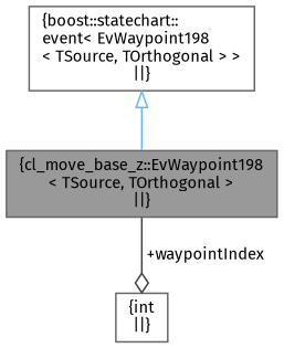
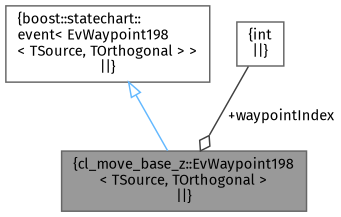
  digraph {
    fontname="Fira Sans"
    node [color=gray40 fillcolor=white fontname="Fira Sans" fontsize=10 shape=box style=filled]
    edge [fontname="Fira Sans" fontsize=10 labelfontname=Helvetica labelfontsize=10 style=solid]
    n1 [fillcolor=grey60 fontcolor=black height=0.2 label="{cl_move_base_z::EvWaypoint198\l\< TSource, TOrthogonal \>\n||}" width=0.4]
    n2 [height=0.2 label="{boost::statechart::\levent\< EvWaypoint198\l\< TSource, TOrthogonal \> \>\n||}" width=0.4]
    n3 [height=0.2 label="{int\n||}" width=0.4]
    n2 -> n1 [arrowtail=onormal color=steelblue1 dir=back]
-   n1 -> n3 [arrowhead=odiamond color=grey25 label=" +waypointIndex"]
+   n3 -> n1 [arrowhead=odiamond color=grey25 label=" +waypointIndex"]
  }
